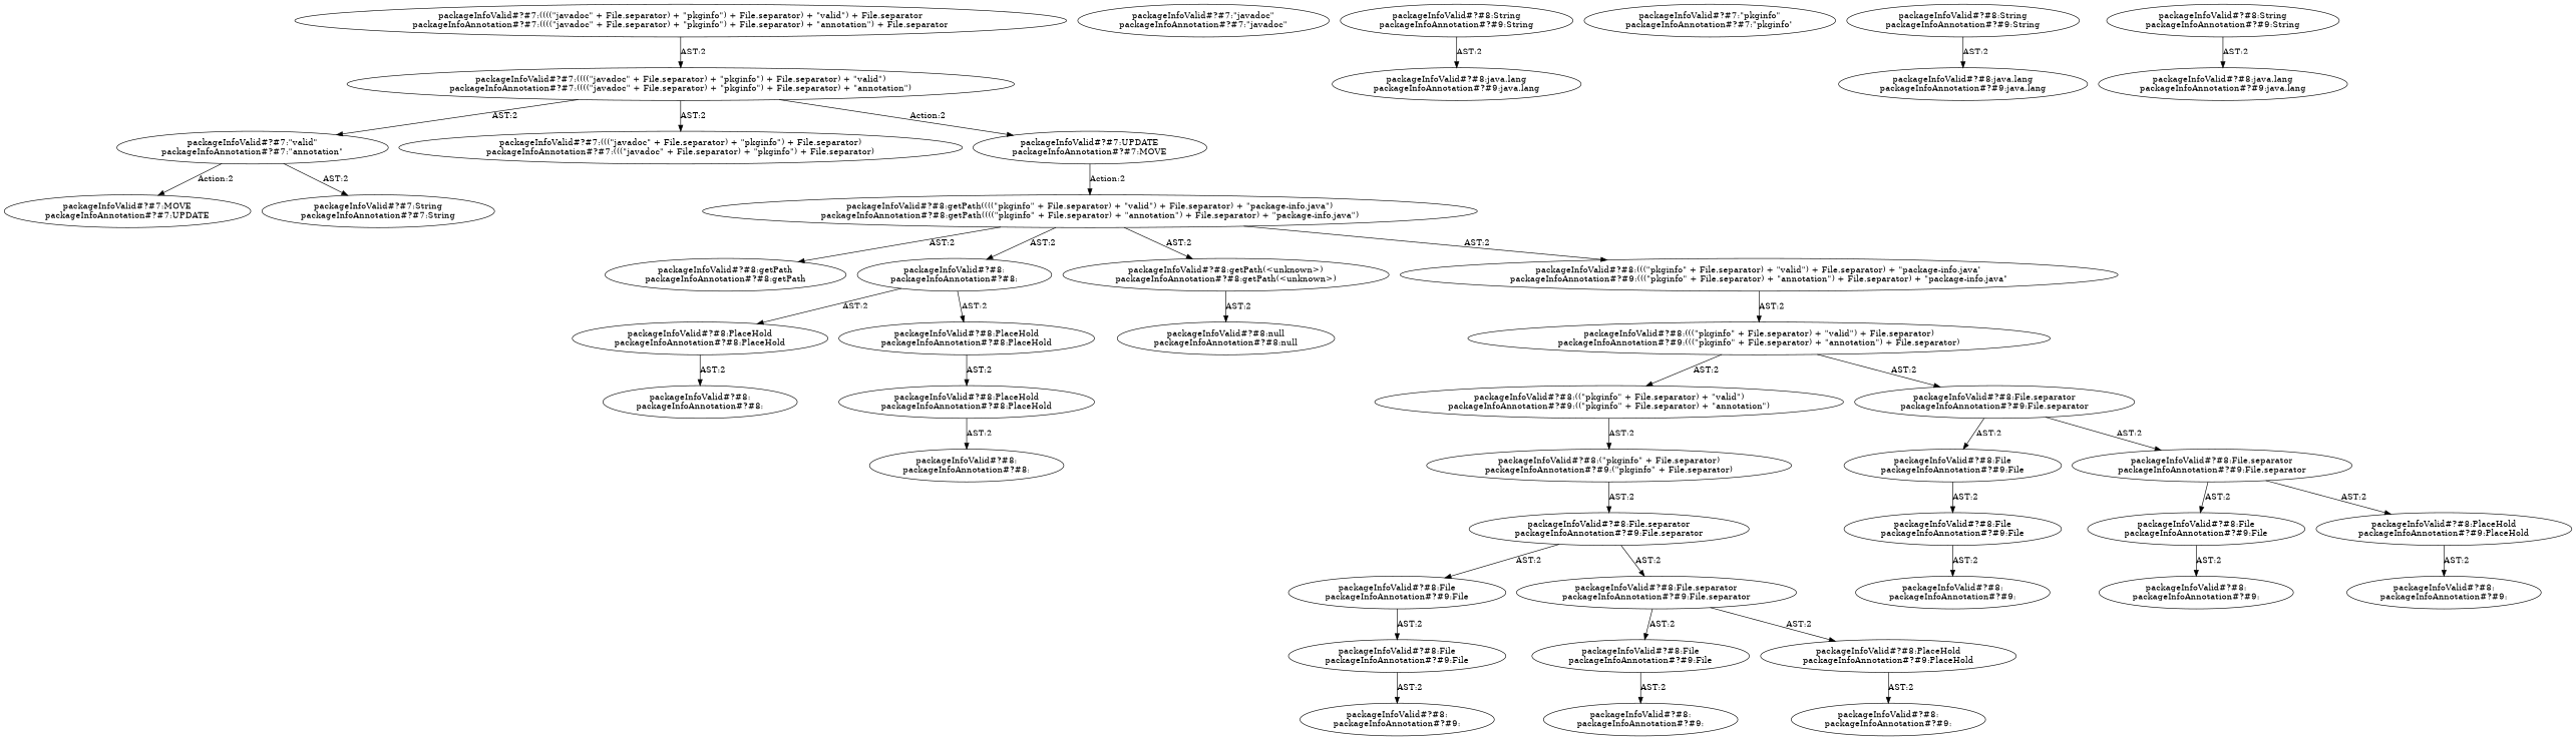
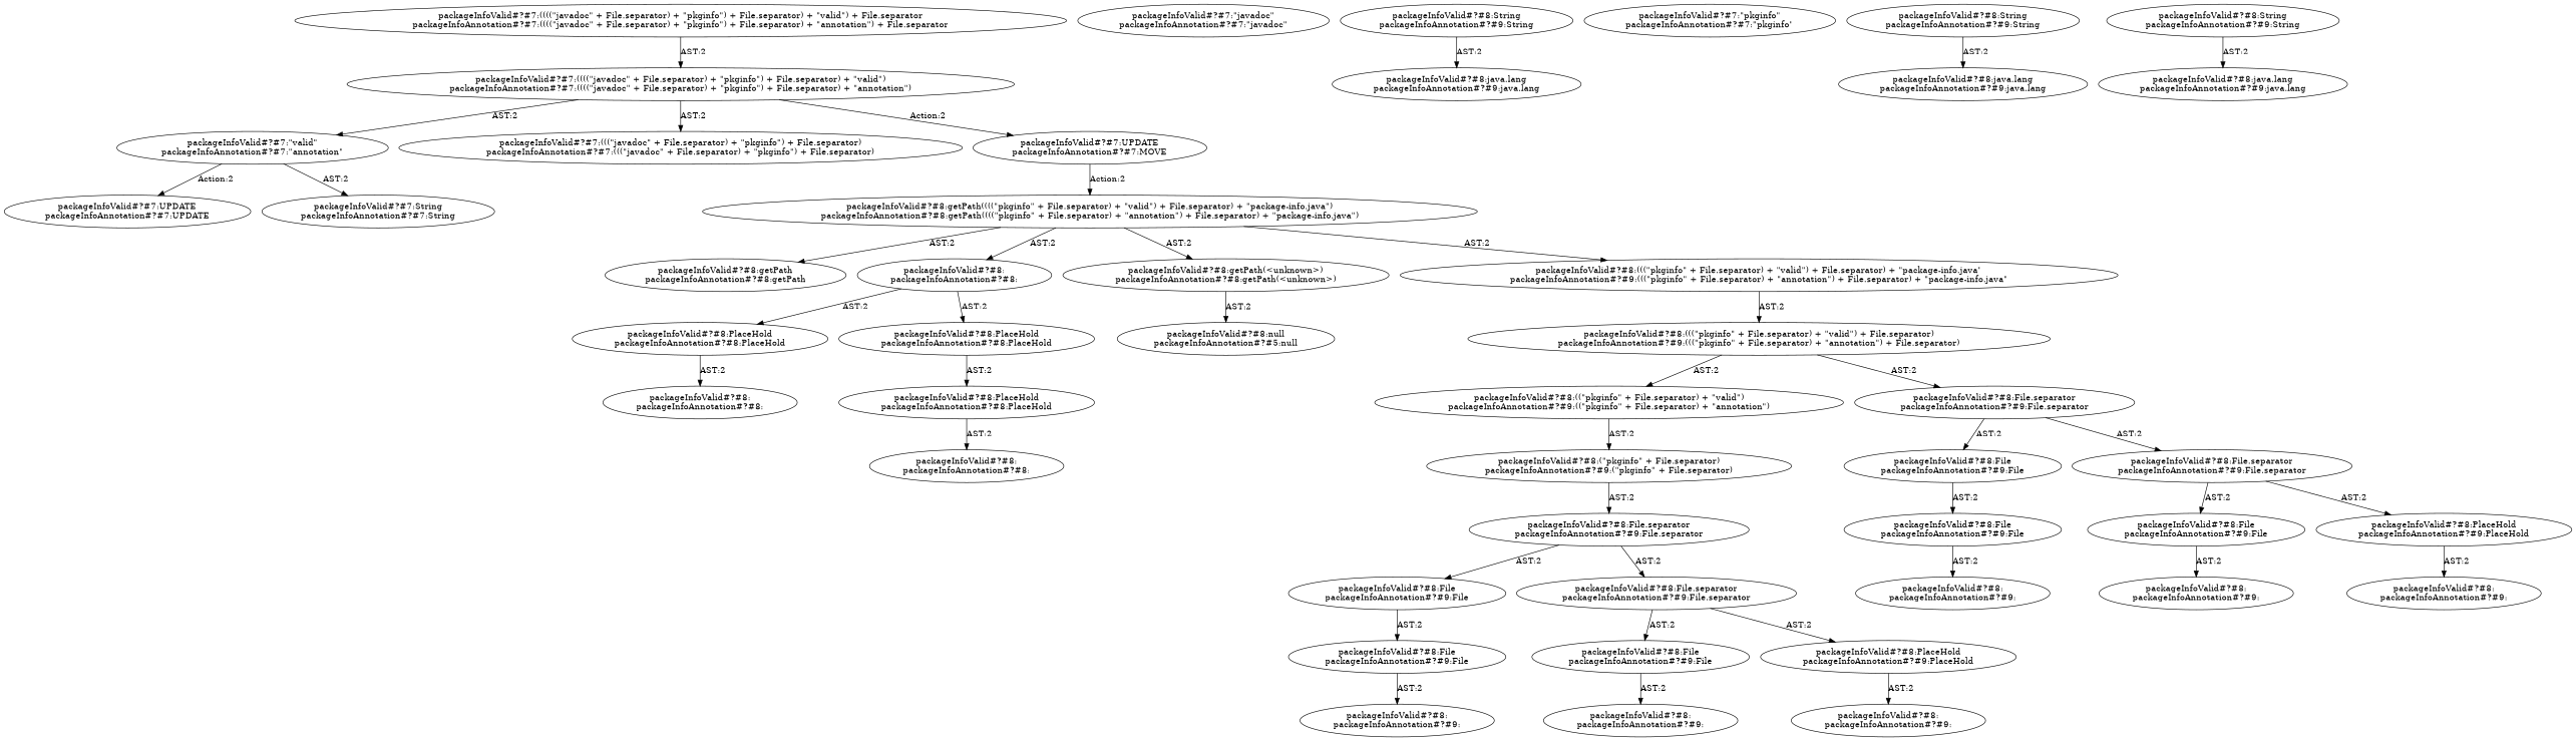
  digraph {
    node [shape=ellipse]
-   n1 [label="packageInfoValid#?#7:MOVE\npackageInfoAnnotation#?#7:UPDATE"]
+   n1 [label="packageInfoValid#?#7:UPDATE\npackageInfoAnnotation#?#7:UPDATE"]
    n2 [label="packageInfoValid#?#7:\"valid\"\npackageInfoAnnotation#?#7:\"annotation\""]
    n3 [label="packageInfoValid#?#7:String\npackageInfoAnnotation#?#7:String"]
    n4 [label="packageInfoValid#?#7:((((\"javadoc\" + File.separator) + \"pkginfo\") + File.separator) + \"valid\")\npackageInfoAnnotation#?#7:((((\"javadoc\" + File.separator) + \"pkginfo\") + File.separator) + \"annotation\")"]
    n5 [label="packageInfoValid#?#7:(((\"javadoc\" + File.separator) + \"pkginfo\") + File.separator)\npackageInfoAnnotation#?#7:(((\"javadoc\" + File.separator) + \"pkginfo\") + File.separator)"]
    n6 [label="packageInfoValid#?#7:UPDATE\npackageInfoAnnotation#?#7:MOVE"]
    n7 [label="packageInfoValid#?#8:getPath((((\"pkginfo\" + File.separator) + \"valid\") + File.separator) + \"package-info.java\")\npackageInfoAnnotation#?#8:getPath((((\"pkginfo\" + File.separator) + \"annotation\") + File.separator) + \"package-info.java\")"]
    n8 [label="packageInfoValid#?#7:((((\"javadoc\" + File.separator) + \"pkginfo\") + File.separator) + \"valid\") + File.separator\npackageInfoAnnotation#?#7:((((\"javadoc\" + File.separator) + \"pkginfo\") + File.separator) + \"annotation\") + File.separator"]
    n9 [label="packageInfoValid#?#8:getPath\npackageInfoAnnotation#?#8:getPath"]
    n10 [label="packageInfoValid#?#8:\npackageInfoAnnotation#?#8:"]
    n11 [label="packageInfoValid#?#8:getPath(<unknown>)\npackageInfoAnnotation#?#8:getPath(<unknown>)"]
    n12 [label="packageInfoValid#?#8:(((\"pkginfo\" + File.separator) + \"valid\") + File.separator) + \"package-info.java\"\npackageInfoAnnotation#?#9:(((\"pkginfo\" + File.separator) + \"annotation\") + File.separator) + \"package-info.java\""]
    n13 [label="packageInfoValid#?#8:PlaceHold\npackageInfoAnnotation#?#8:PlaceHold"]
    n14 [label="packageInfoValid#?#8:PlaceHold\npackageInfoAnnotation#?#8:PlaceHold"]
-   n15 [label="packageInfoValid#?#8:null\npackageInfoAnnotation#?#8:null"]
+   n15 [label="packageInfoValid#?#8:null\npackageInfoAnnotation#?#5:null"]
    n16 [label="packageInfoValid#?#8:(((\"pkginfo\" + File.separator) + \"valid\") + File.separator)\npackageInfoAnnotation#?#9:(((\"pkginfo\" + File.separator) + \"annotation\") + File.separator)"]
    n17 [label="packageInfoValid#?#8:\npackageInfoAnnotation#?#8:"]
    n18 [label="packageInfoValid#?#8:PlaceHold\npackageInfoAnnotation#?#8:PlaceHold"]
    n19 [label="packageInfoValid#?#8:\npackageInfoAnnotation#?#8:"]
    n20 [label="packageInfoValid#?#8:((\"pkginfo\" + File.separator) + \"valid\")\npackageInfoAnnotation#?#9:((\"pkginfo\" + File.separator) + \"annotation\")"]
    n21 [label="packageInfoValid#?#8:File.separator\npackageInfoAnnotation#?#9:File.separator"]
    n22 [label="packageInfoValid#?#8:(\"pkginfo\" + File.separator)\npackageInfoAnnotation#?#9:(\"pkginfo\" + File.separator)"]
    n23 [label="packageInfoValid#?#8:File\npackageInfoAnnotation#?#9:File"]
    n24 [label="packageInfoValid#?#8:File.separator\npackageInfoAnnotation#?#9:File.separator"]
    n25 [label="packageInfoValid#?#8:File.separator\npackageInfoAnnotation#?#9:File.separator"]
    n26 [label="packageInfoValid#?#8:File\npackageInfoAnnotation#?#9:File"]
    n27 [label="packageInfoValid#?#8:File.separator\npackageInfoAnnotation#?#9:File.separator"]
    n28 [label="packageInfoValid#?#7:\"javadoc\"\npackageInfoAnnotation#?#7:\"javadoc\""]
    n29 [label="packageInfoValid#?#8:String\npackageInfoAnnotation#?#9:String"]
    n30 [label="packageInfoValid#?#8:java.lang\npackageInfoAnnotation#?#9:java.lang"]
    n31 [label="packageInfoValid#?#8:File\npackageInfoAnnotation#?#9:File"]
    n32 [label="packageInfoValid#?#8:File\npackageInfoAnnotation#?#9:File"]
    n33 [label="packageInfoValid#?#8:PlaceHold\npackageInfoAnnotation#?#9:PlaceHold"]
    n34 [label="packageInfoValid#?#8:\npackageInfoAnnotation#?#9:"]
    n35 [label="packageInfoValid#?#8:\npackageInfoAnnotation#?#9:"]
    n36 [label="packageInfoValid#?#8:\npackageInfoAnnotation#?#9:"]
    n37 [label="packageInfoValid#?#7:\"pkginfo\"\npackageInfoAnnotation#?#7:\"pkginfo\""]
    n38 [label="packageInfoValid#?#8:String\npackageInfoAnnotation#?#9:String"]
    n39 [label="packageInfoValid#?#8:java.lang\npackageInfoAnnotation#?#9:java.lang"]
    n40 [label="packageInfoValid#?#8:File\npackageInfoAnnotation#?#9:File"]
    n41 [label="packageInfoValid#?#8:File\npackageInfoAnnotation#?#9:File"]
    n42 [label="packageInfoValid#?#8:PlaceHold\npackageInfoAnnotation#?#9:PlaceHold"]
    n43 [label="packageInfoValid#?#8:\npackageInfoAnnotation#?#9:"]
    n44 [label="packageInfoValid#?#8:\npackageInfoAnnotation#?#9:"]
    n45 [label="packageInfoValid#?#8:\npackageInfoAnnotation#?#9:"]
    n46 [label="packageInfoValid#?#8:String\npackageInfoAnnotation#?#9:String"]
    n47 [label="packageInfoValid#?#8:java.lang\npackageInfoAnnotation#?#9:java.lang"]
    n2 -> n1 [label="Action:2"]
    n2 -> n3 [label="AST:2"]
    n4 -> n2 [label="AST:2"]
    n4 -> n5 [label="AST:2"]
    n4 -> n6 [label="Action:2"]
    n6 -> n7 [label="Action:2"]
    n7 -> n9 [label="AST:2"]
    n7 -> n10 [label="AST:2"]
    n7 -> n11 [label="AST:2"]
    n7 -> n12 [label="AST:2"]
    n8 -> n4 [label="AST:2"]
    n10 -> n13 [label="AST:2"]
    n10 -> n14 [label="AST:2"]
    n11 -> n15 [label="AST:2"]
    n12 -> n16 [label="AST:2"]
    n13 -> n17 [label="AST:2"]
    n14 -> n18 [label="AST:2"]
    n16 -> n20 [label="AST:2"]
    n16 -> n21 [label="AST:2"]
    n18 -> n19 [label="AST:2"]
    n20 -> n22 [label="AST:2"]
    n21 -> n23 [label="AST:2"]
    n21 -> n24 [label="AST:2"]
    n22 -> n25 [label="AST:2"]
    n23 -> n40 [label="AST:2"]
    n24 -> n41 [label="AST:2"]
    n24 -> n42 [label="AST:2"]
    n25 -> n26 [label="AST:2"]
    n25 -> n27 [label="AST:2"]
    n26 -> n31 [label="AST:2"]
    n27 -> n32 [label="AST:2"]
    n27 -> n33 [label="AST:2"]
    n29 -> n30 [label="AST:2"]
    n31 -> n34 [label="AST:2"]
    n32 -> n35 [label="AST:2"]
    n33 -> n36 [label="AST:2"]
    n38 -> n39 [label="AST:2"]
    n40 -> n43 [label="AST:2"]
    n41 -> n44 [label="AST:2"]
    n42 -> n45 [label="AST:2"]
    n46 -> n47 [label="AST:2"]
  }
